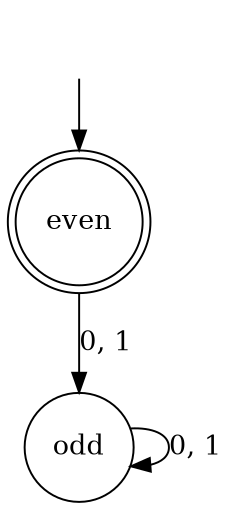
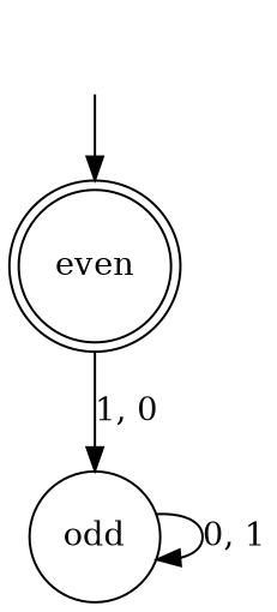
  digraph {
    even [shape=doublecircle]
    odd [shape=circle]
    _nil [style=invis]
-   even -> odd [label="0, 1"]
+   even -> odd [label="1, 0"]
    odd -> odd [label="0, 1"]
    _nil -> even
  }
